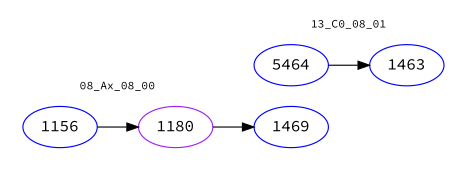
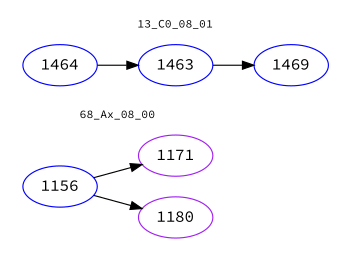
  digraph {
    fontname="Source Code Pro"
    rankdir=LR
    node [color=blue fontname="Source Code Pro"]
    edge [color=black fontname="Source Code Pro"]
    n1 [label=1156]
    n2 [color=purple label=1180]
+   n3 [color=purple label=1171]
    n4 [label=1463]
-   n5 [label=5464]
+   n5 [label=1464]
    n6 [label=1469]
    subgraph cluster_1 {
      color=white
      fontsize=10
-     label="08_Ax_08_00"
+     label="68_Ax_08_00"
      n1
      n2
+     n3
    }
    subgraph cluster_2 {
      color=white
      fontsize=10
      label="13_C0_08_01"
      n4
      n5
      n6
    }
    n1 -> n2
-   n2 -> n6
+   n1 -> n3
+   n4 -> n6
    n5 -> n4
  }
